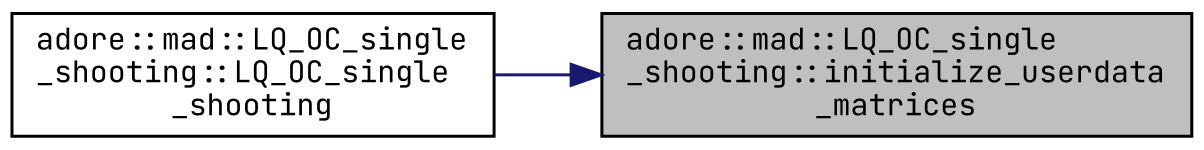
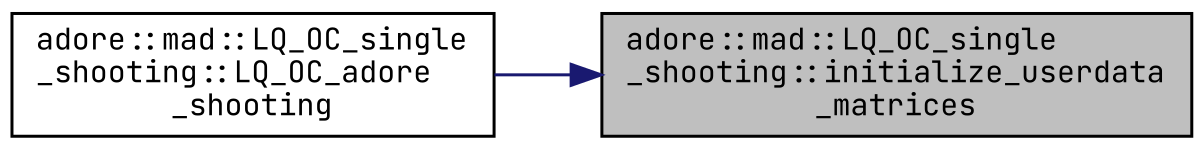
  digraph {
    rankdir=RL
    fontname="JetBrains Mono"
    node [color=black fontname="JetBrains Mono" fontsize=10 shape=record style=filled]
    n1 [fillcolor=grey75 fontcolor=black height=0.2 label="adore::mad::LQ_OC_single\l_shooting::initialize_userdata\l_matrices" width=0.4]
-   n2 [fillcolor=white height=0.2 label="adore::mad::LQ_OC_single\l_shooting::LQ_OC_single\l_shooting" width=0.4]
+   n2 [fillcolor=white height=0.2 label="adore::mad::LQ_OC_single\l_shooting::LQ_OC_adore\l_shooting" width=0.4]
    n1 -> n2 [color=midnightblue dir=back fontname="JetBrains Mono" fontsize=10 labelfontname=Helvetica labelfontsize=10 style=solid]
  }
